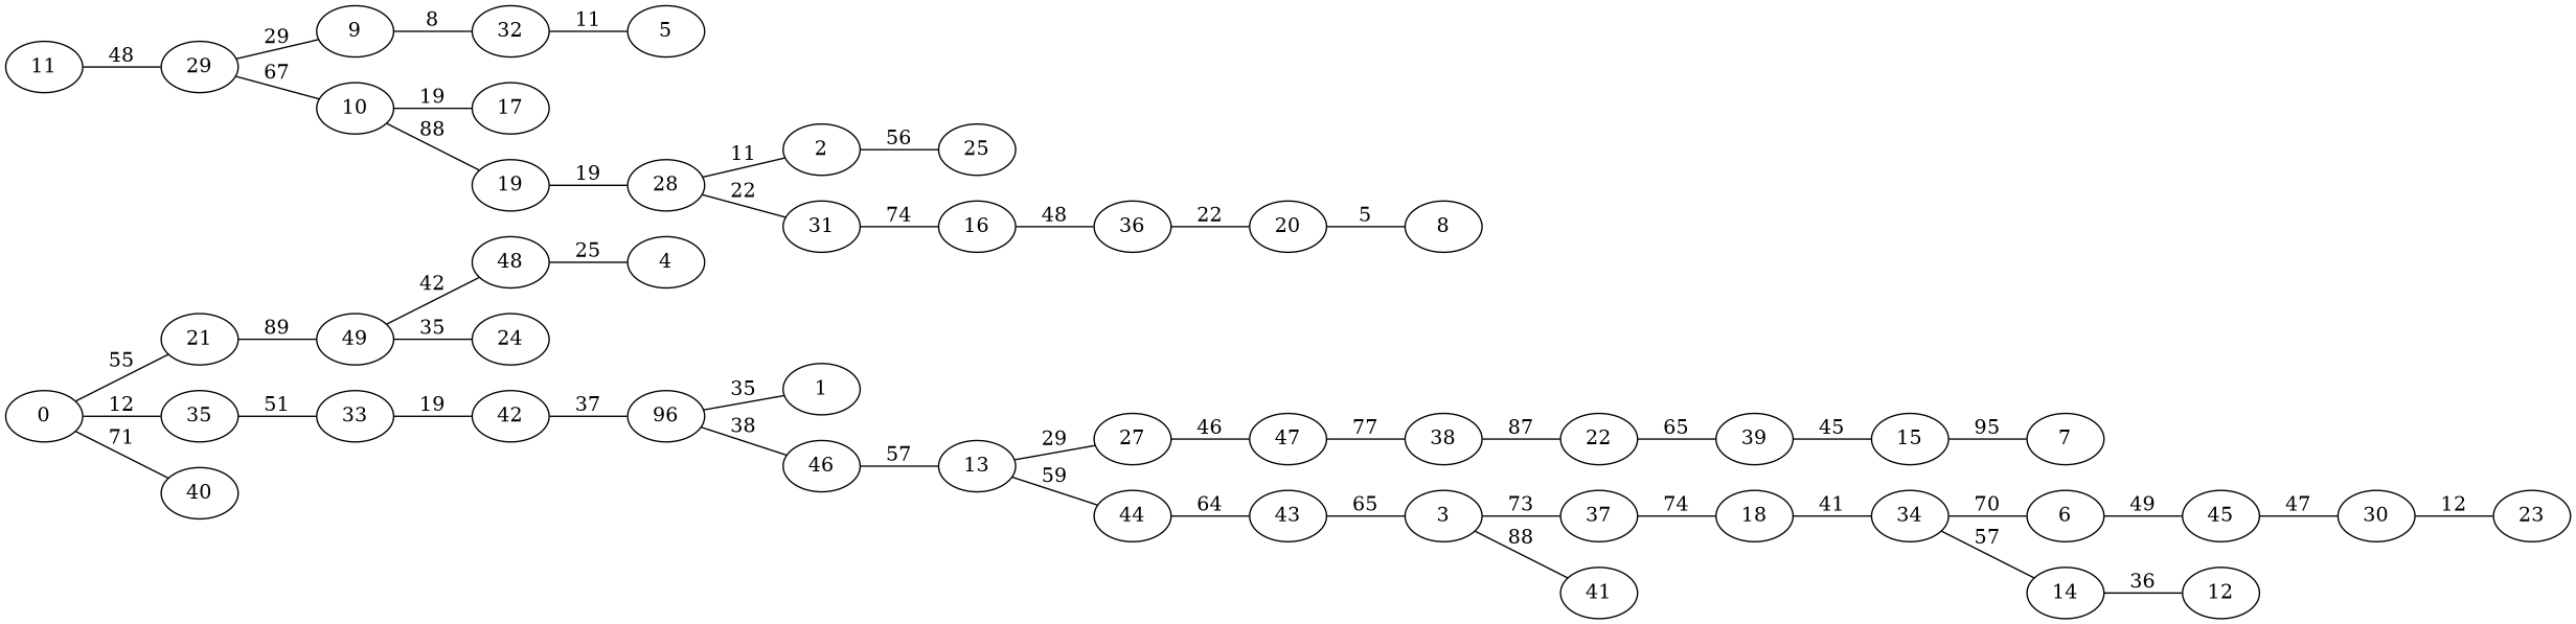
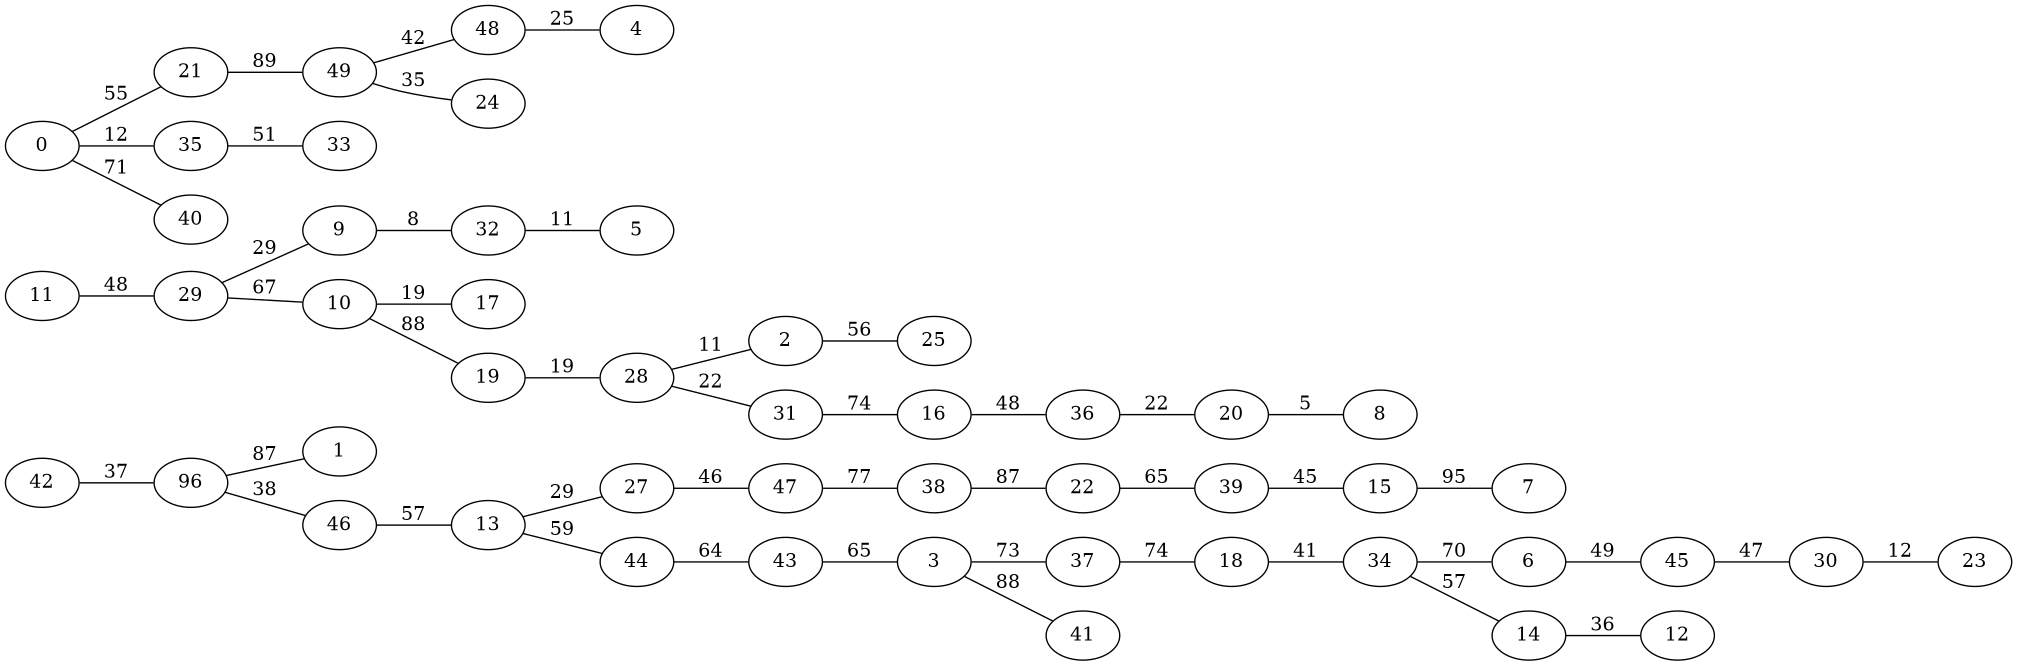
  graph {
    rankdir=LR
    n1 [label=96]
    1
    46
    13
    28
    2
    31
    25
    16
    43
    3
    37
    41
    18
    48
    4
    32
    5
    34
    6
    14
    45
    12
    11
    29
    30
    15
    7
    20
    8
    9
    10
    17
    19
    23
    27
    44
    47
    39
    36
    0
    21
    35
    40
    49
    33
    24
    38
    22
    42
-   n1 -- 1 [label=35]
+   n1 -- 1 [label=87]
    n1 -- 46 [label=38]
    46 -- 13 [label=57]
    13 -- 27 [label=29]
    13 -- 44 [label=59]
    28 -- 2 [label=11]
    28 -- 31 [label=22]
    2 -- 25 [label=56]
    31 -- 16 [label=74]
    16 -- 36 [label=48]
    43 -- 3 [label=65]
    3 -- 37 [label=73]
    3 -- 41 [label=88]
    37 -- 18 [label=74]
    18 -- 34 [label=41]
    48 -- 4 [label=25]
    32 -- 5 [label=11]
    34 -- 6 [label=70]
    34 -- 14 [label=57]
    6 -- 45 [label=49]
    14 -- 12 [label=36]
    45 -- 30 [label=47]
    11 -- 29 [label=48]
    29 -- 9 [label=29]
    29 -- 10 [label=67]
    30 -- 23 [label=12]
    15 -- 7 [label=95]
    20 -- 8 [label=5]
    9 -- 32 [label=8]
    10 -- 17 [label=19]
    10 -- 19 [label=88]
    19 -- 28 [label=19]
    27 -- 47 [label=46]
    44 -- 43 [label=64]
    47 -- 38 [label=77]
    39 -- 15 [label=45]
    36 -- 20 [label=22]
    0 -- 21 [label=55]
    0 -- 35 [label=12]
    0 -- 40 [label=71]
    21 -- 49 [label=89]
    35 -- 33 [label=51]
    49 -- 48 [label=42]
    49 -- 24 [label=35]
-   33 -- 42 [label=19]
    38 -- 22 [label=87]
    22 -- 39 [label=65]
    42 -- n1 [label=37]
  }
